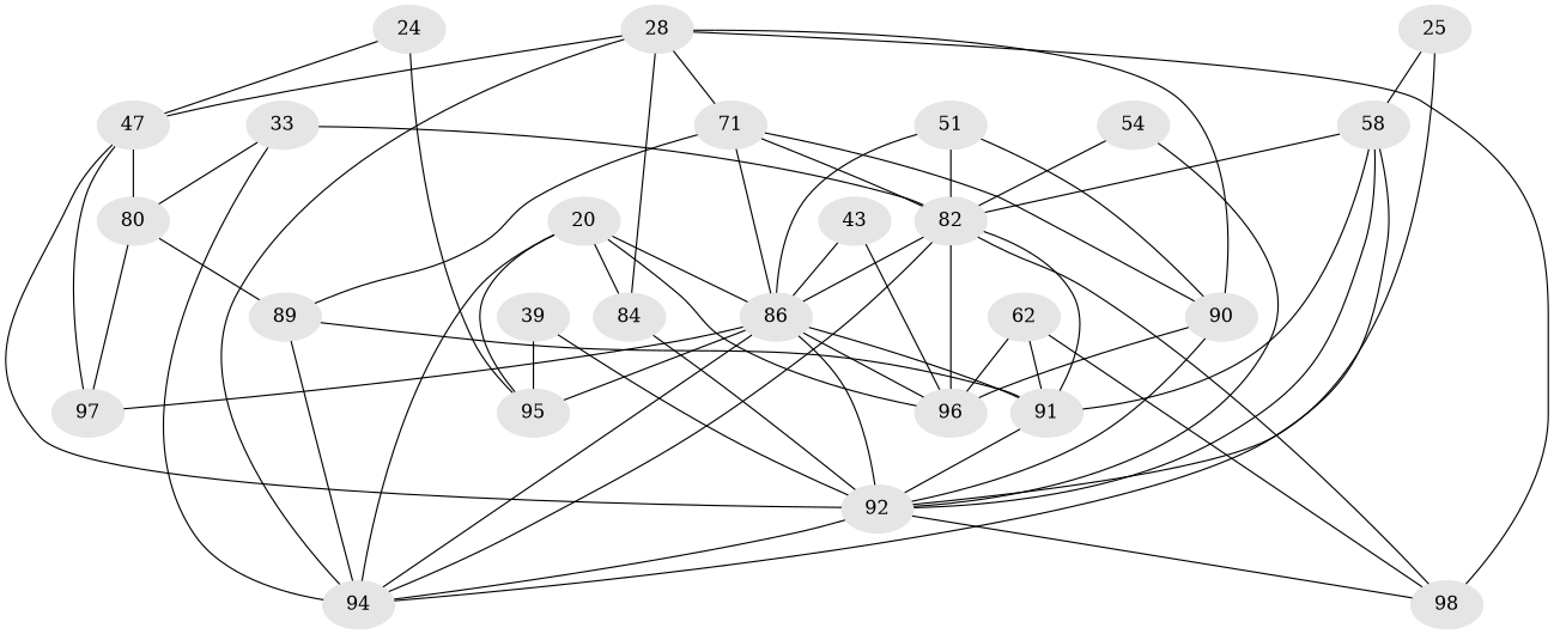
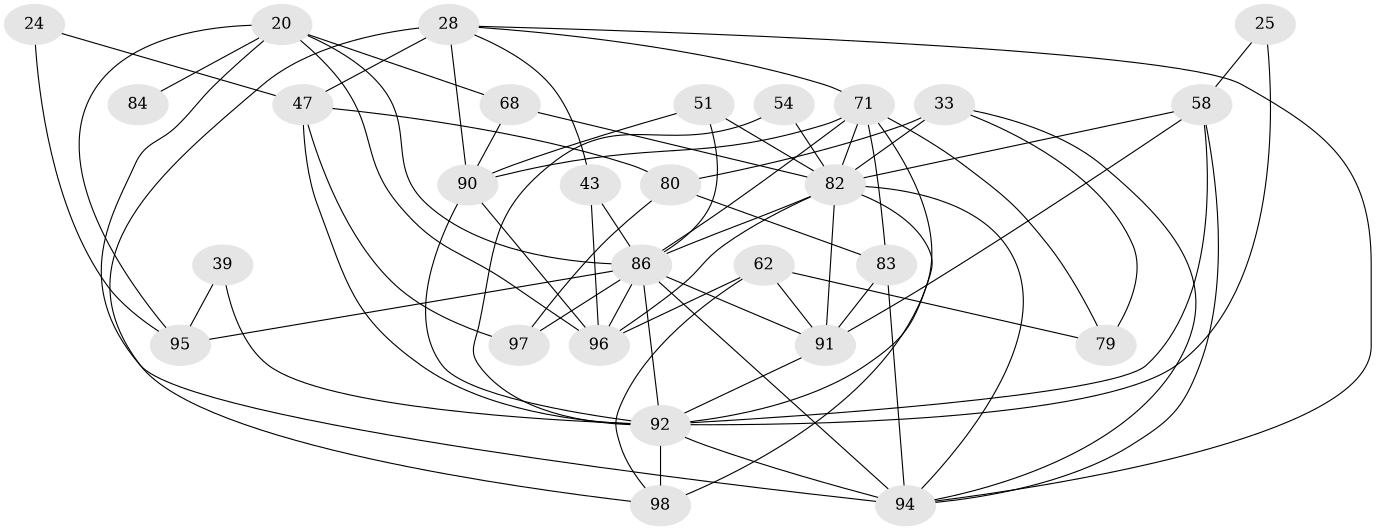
  graph {
    node [color=gray90 style=filled]
    20 [super="+13+16"]
+   68
    84
    86 [super="+75+40+29+69+76"]
    94 [super="+83+55"]
    95 [super="+93+87"]
    96 [super="+10+43+32+88"]
    90 [super="+61+72"]
    82 [super="+64+78"]
    92 [super="+81+85+45"]
    97
    91 [super="+17+77"]
    24 [super="+18"]
    47 [super="+34"]
    80 [super="+35"]
    58 [super="+26"]
    25
    98 [super="+5+67"]
    28
    71 [super="+27+48"]
-   89 [super="+3+60"]
+   79 [super="+12"]
+   89 [super="+3+60" label=83]
    33 [super="+4"]
    39
    51 [super="+30"]
    54
    62
    n28 [label=43]
+   20 -- 68 [weight=2]
    20 -- 84
    20 -- 86 [weight=2]
    20 -- 94 [weight=4]
    20 -- 95
    20 -- 96 [weight=2]
-   84 -- 92
+   68 -- 90
+   68 -- 82
+   71 -- 92
    86 -- 94 [weight=2]
    86 -- 95 [weight=3]
    86 -- 96 [weight=2]
    86 -- 92 [weight=5]
    86 -- 97 [weight=2]
    86 -- 91
    90 -- 96 [weight=2]
    90 -- 92 [weight=2]
    82 -- 86 [weight=2]
    82 -- 94 [weight=3]
    82 -- 96 [weight=4]
    82 -- 91
    82 -- 98 [weight=2]
    92 -- 94
    92 -- 98
    91 -- 92
    24 -- 95 [weight=3]
    24 -- 47
    47 -- 92
    47 -- 97
    47 -- 80 [weight=2]
    80 -- 97
    80 -- 89
    58 -- 94
    58 -- 82 [weight=2]
    58 -- 92 [weight=3]
    58 -- 91 [weight=2]
    25 -- 92
    25 -- 58
-   28 -- 84
+   28 -- n28
    28 -- 94
    28 -- 90
    28 -- 47 [weight=2]
    28 -- 98
    28 -- 71
    71 -- 86 [weight=4]
    71 -- 90
    71 -- 82 [weight=2]
+   71 -- 79
    71 -- 89 [weight=3]
    89 -- 94 [weight=3]
    89 -- 91 [weight=2]
    33 -- 94
    33 -- 82 [weight=2]
    33 -- 80
+   33 -- 79
    39 -- 95 [weight=2]
    39 -- 92 [weight=3]
    51 -- 86 [weight=2]
    51 -- 90
    51 -- 82 [weight=3]
    54 -- 82
    54 -- 92
    62 -- 96
    62 -- 91 [weight=2]
    62 -- 98
+   62 -- 79 [weight=2]
    n28 -- 86
    n28 -- 96
  }
